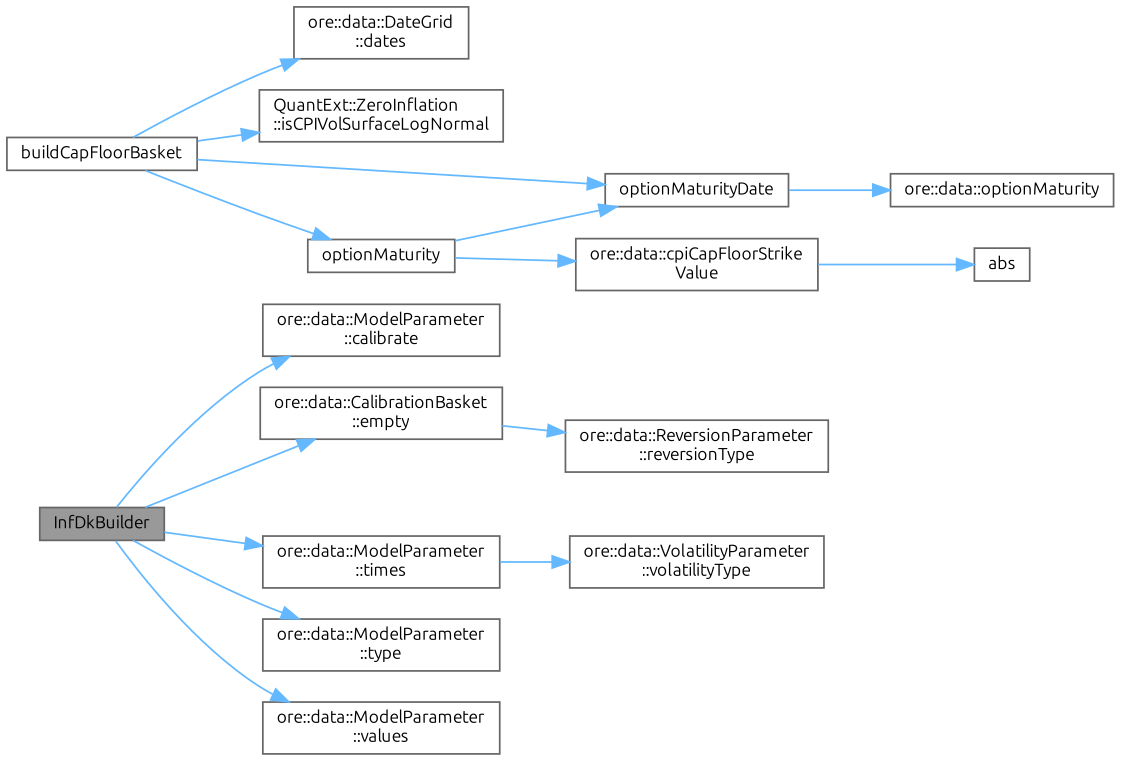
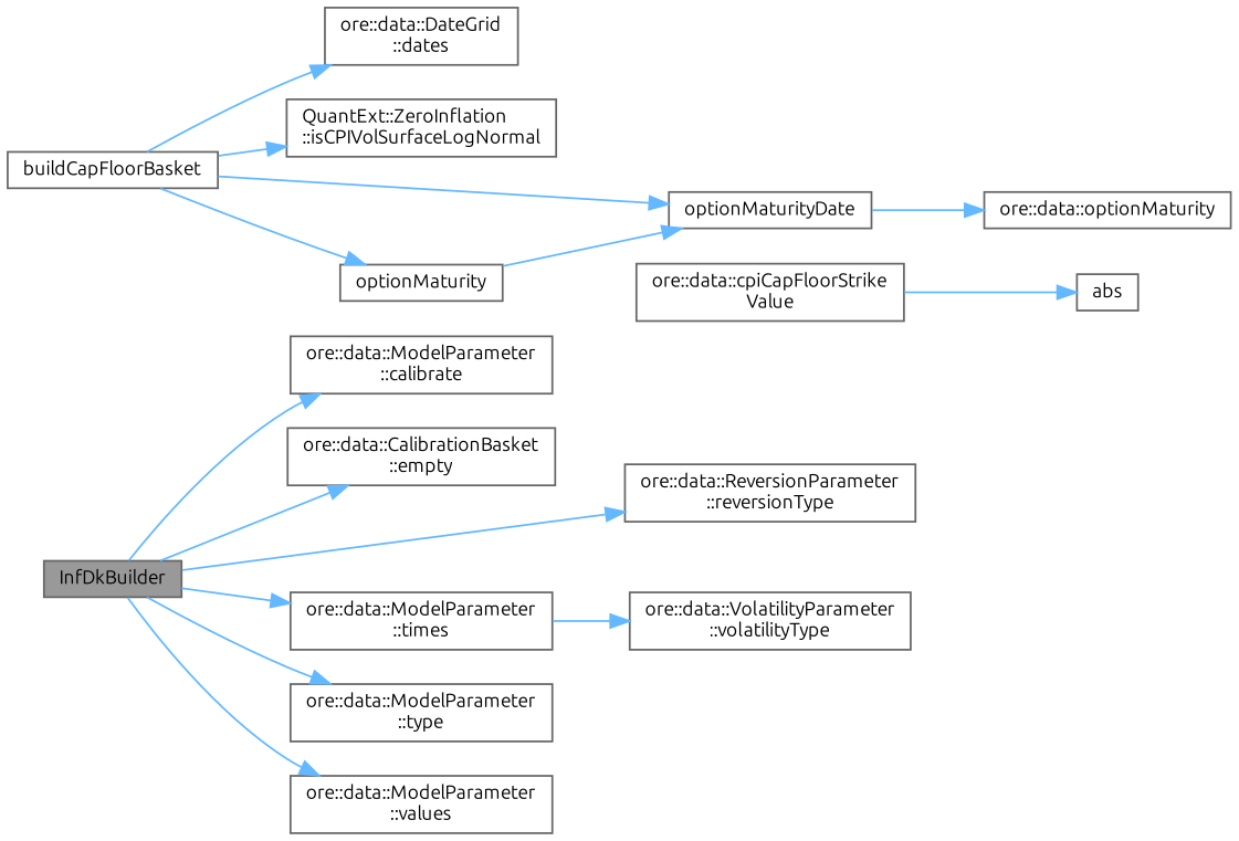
  digraph {
    fontname=Ubuntu
    rankdir=LR
    node [color=grey40 fillcolor=white fontname=Ubuntu fontsize=10 shape=box style=filled]
    edge [color=steelblue1 fontname=Ubuntu fontsize=10 labelfontname=Helvetica labelfontsize=10 style=solid]
    n1 [color=gray40 fillcolor=grey60 fontcolor=black height=0.2 label=InfDkBuilder width=0.4]
    n2 [height=0.2 label="ore::data::ModelParameter\l::calibrate" width=0.4]
    n3 [height=0.2 label="ore::data::CalibrationBasket\l::empty" width=0.4]
    n4 [height=0.2 label="ore::data::ReversionParameter\l::reversionType" width=0.4]
    n5 [height=0.2 label="ore::data::ModelParameter\l::times" width=0.4]
    n6 [height=0.2 label="ore::data::ModelParameter\l::type" width=0.4]
    n7 [height=0.2 label="ore::data::ModelParameter\l::values" width=0.4]
    n8 [height=0.2 label=buildCapFloorBasket width=0.4]
    n9 [height=0.2 label="ore::data::DateGrid\l::dates" width=0.4]
    n10 [height=0.2 label="QuantExt::ZeroInflation\l::isCPIVolSurfaceLogNormal" width=0.4]
    n11 [height=0.2 label=optionMaturityDate width=0.4]
    n12 [height=0.2 label=optionMaturity width=0.4]
    n13 [height=0.2 label="ore::data::VolatilityParameter\l::volatilityType" width=0.4]
    n14 [height=0.2 label="ore::data::optionMaturity" width=0.4]
    n15 [height=0.2 label="ore::data::cpiCapFloorStrike\lValue" width=0.4]
    n16 [height=0.2 label=abs width=0.4]
    n1 -> n2
    n1 -> n3
-   n3 -> n4
+   n1 -> n4
    n1 -> n5
    n1 -> n6
    n1 -> n7
    n5 -> n13
    n8 -> n9
    n8 -> n10
    n8 -> n11
    n8 -> n12
    n11 -> n14
    n12 -> n11
-   n12 -> n15
    n15 -> n16
  }
